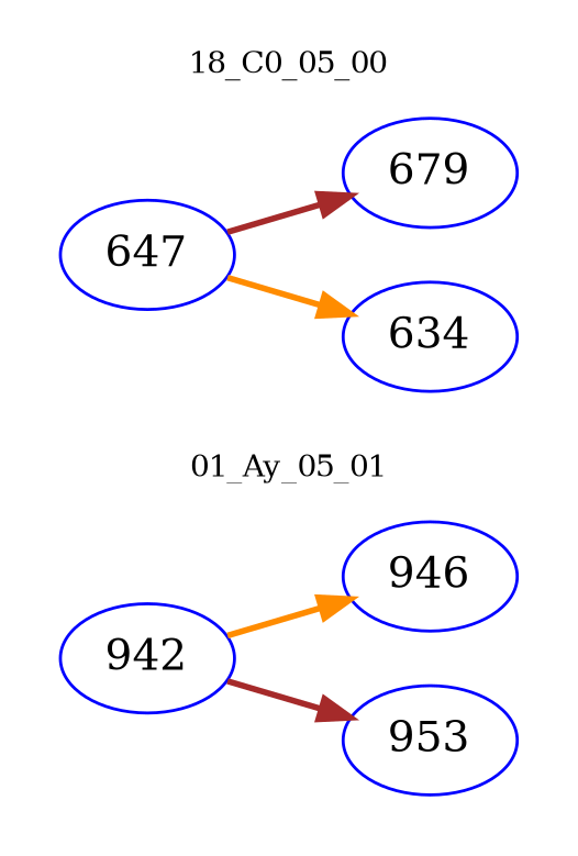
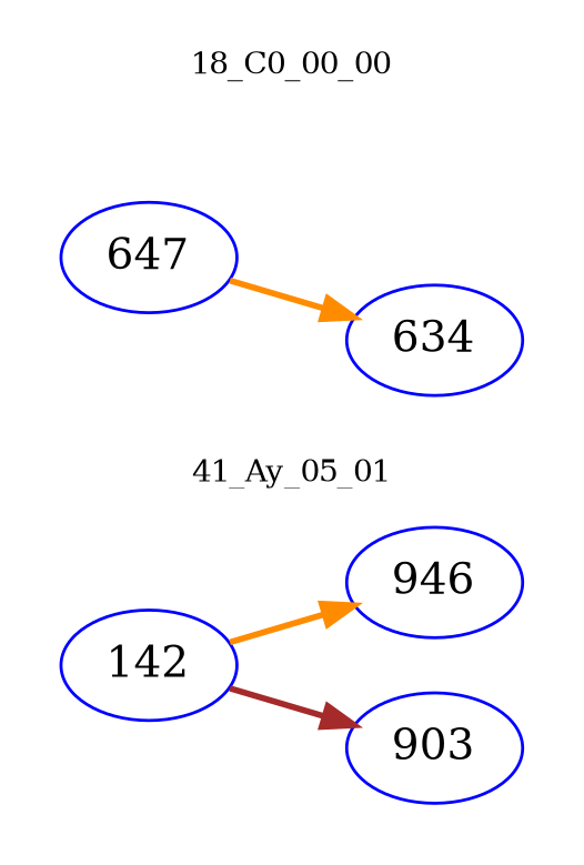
  digraph {
    rankdir=LR
    node [color=blue]
    edge [color=brown style=bold]
-   n1 [label=942]
-   n2 [label=953]
+   n1 [label=142]
+   n2 [label=903]
    n3 [label=946]
    n4 [label=647]
    n5 [label=634]
-   n6 [label=679]
    subgraph cluster_1 {
      color=white
      fontsize=10
-     label="01_Ay_05_01"
+     label="41_Ay_05_01"
      n1
      n2
      n3
    }
    subgraph cluster_2 {
      color=white
      fontsize=10
-     label="18_C0_05_00"
+     label="18_C0_00_00"
      n4
      n5
-     n6
    }
    n1 -> n2
    n1 -> n3 [color=darkorange]
    n4 -> n5 [color=darkorange]
-   n4 -> n6
  }
